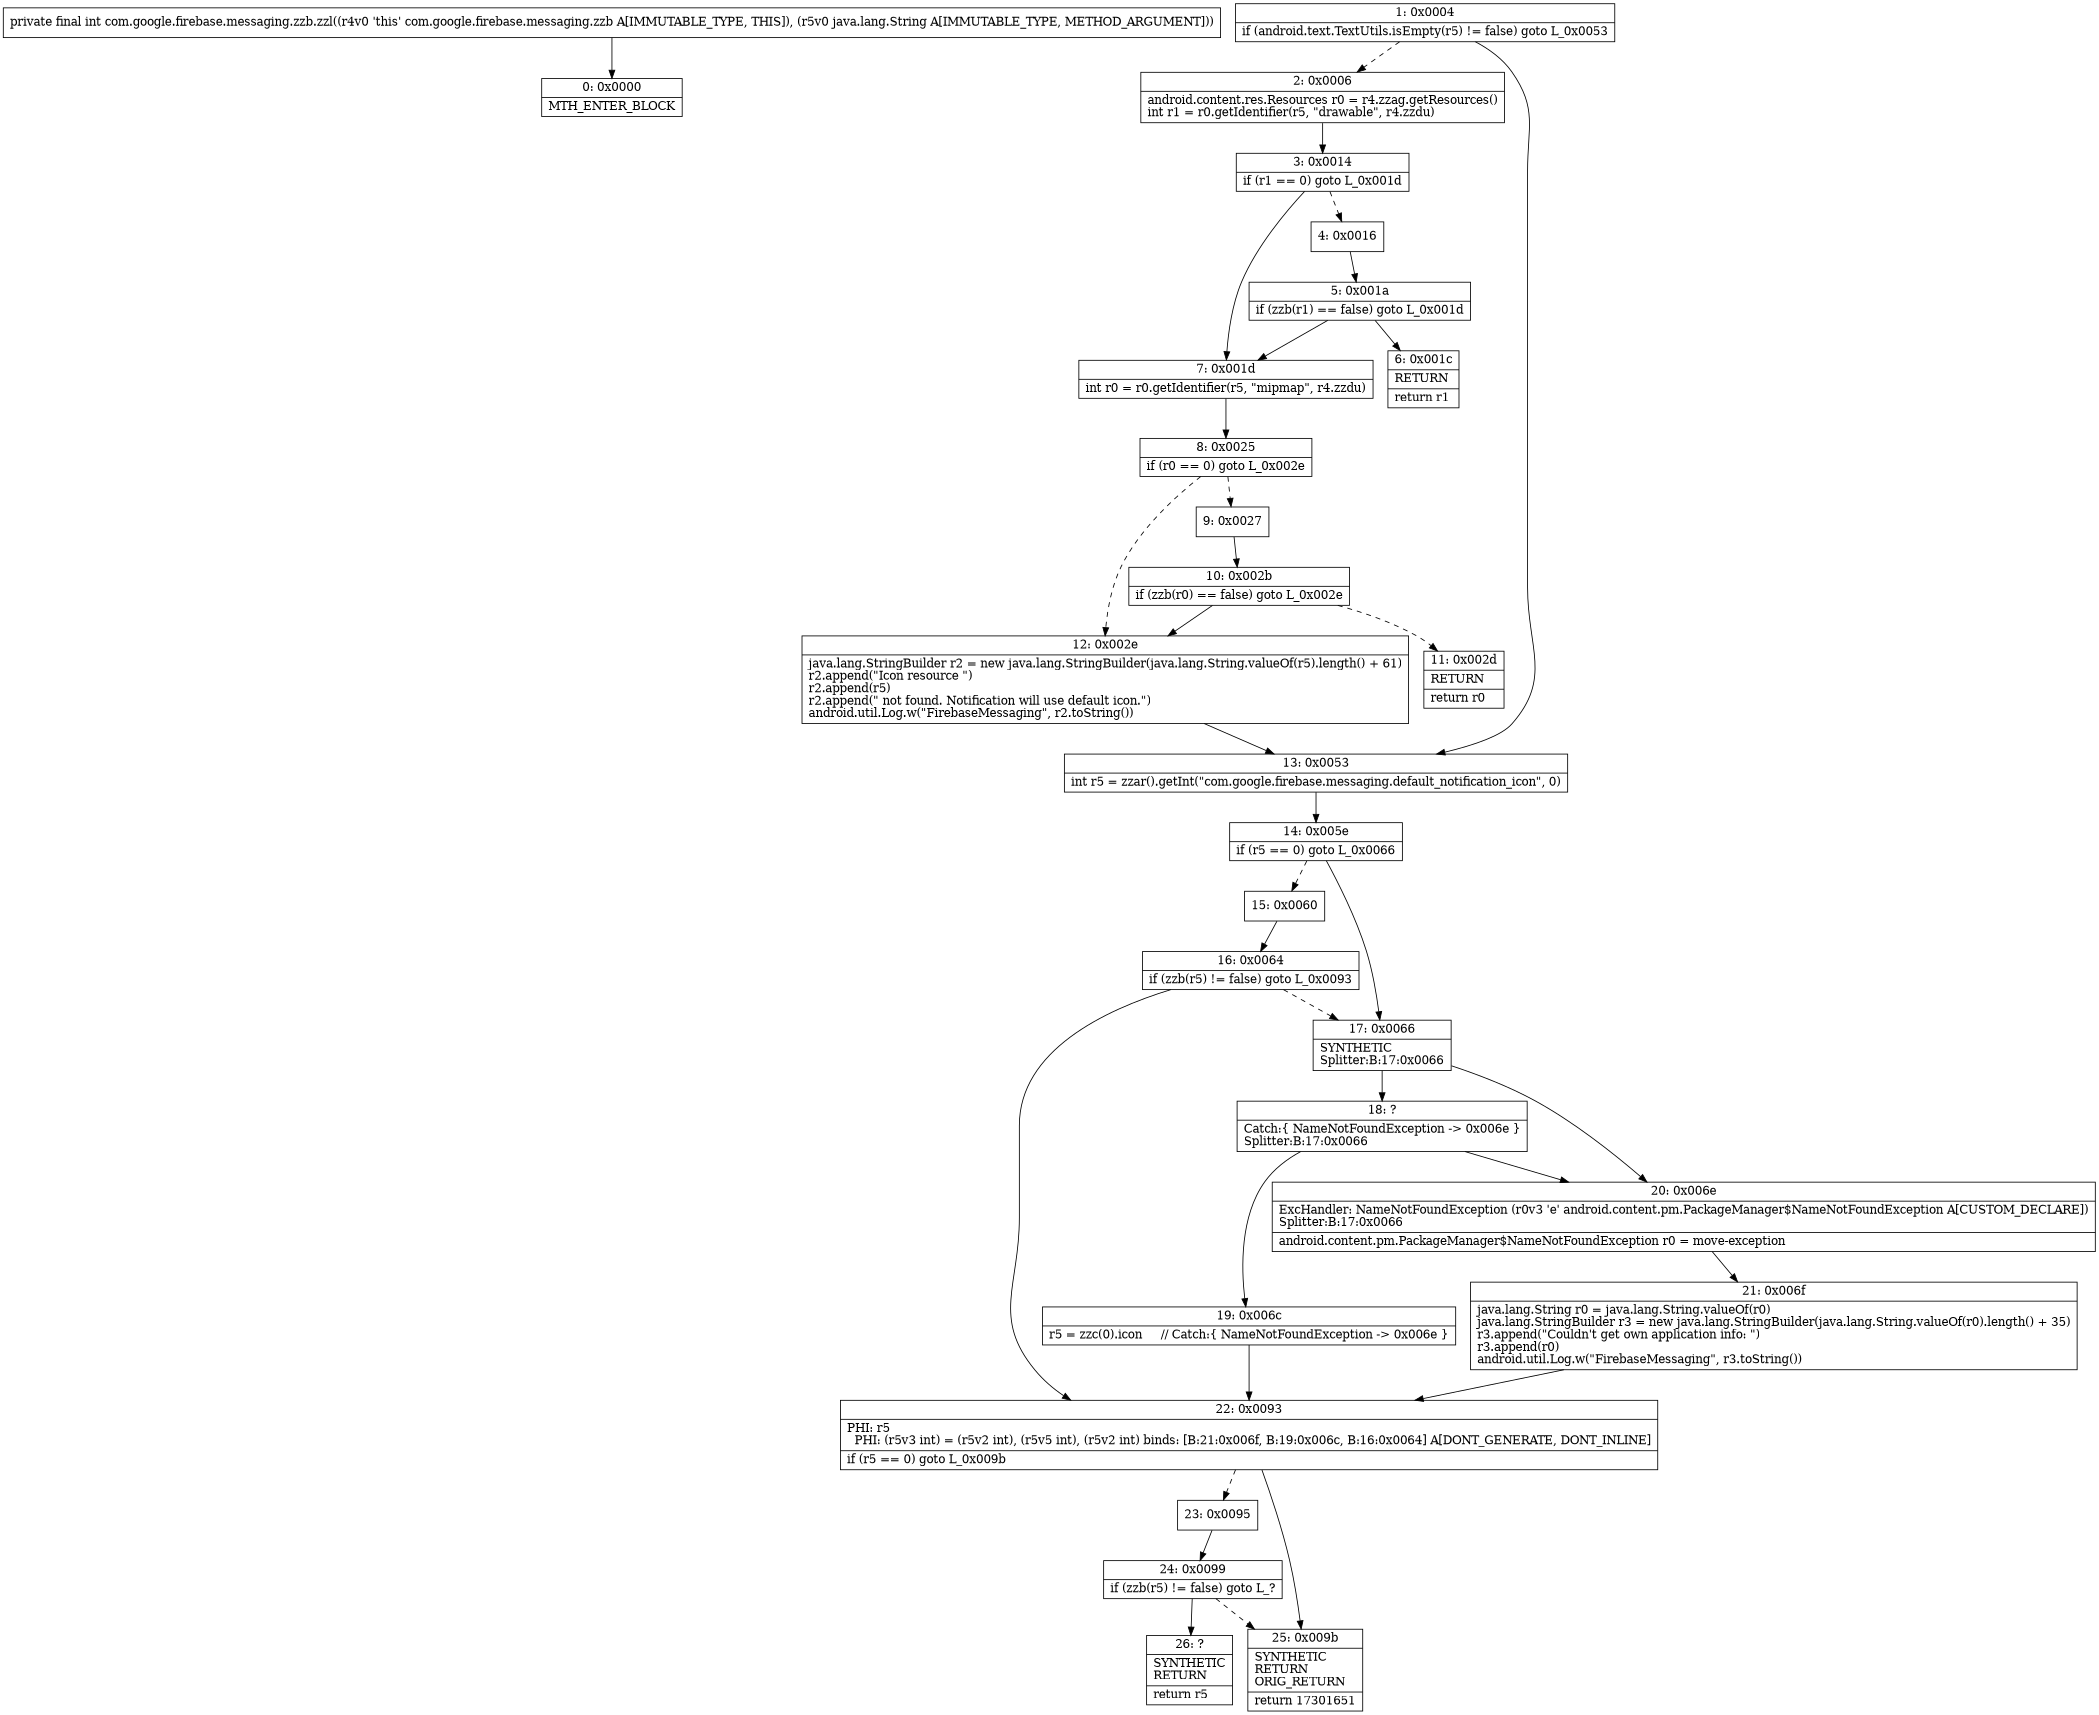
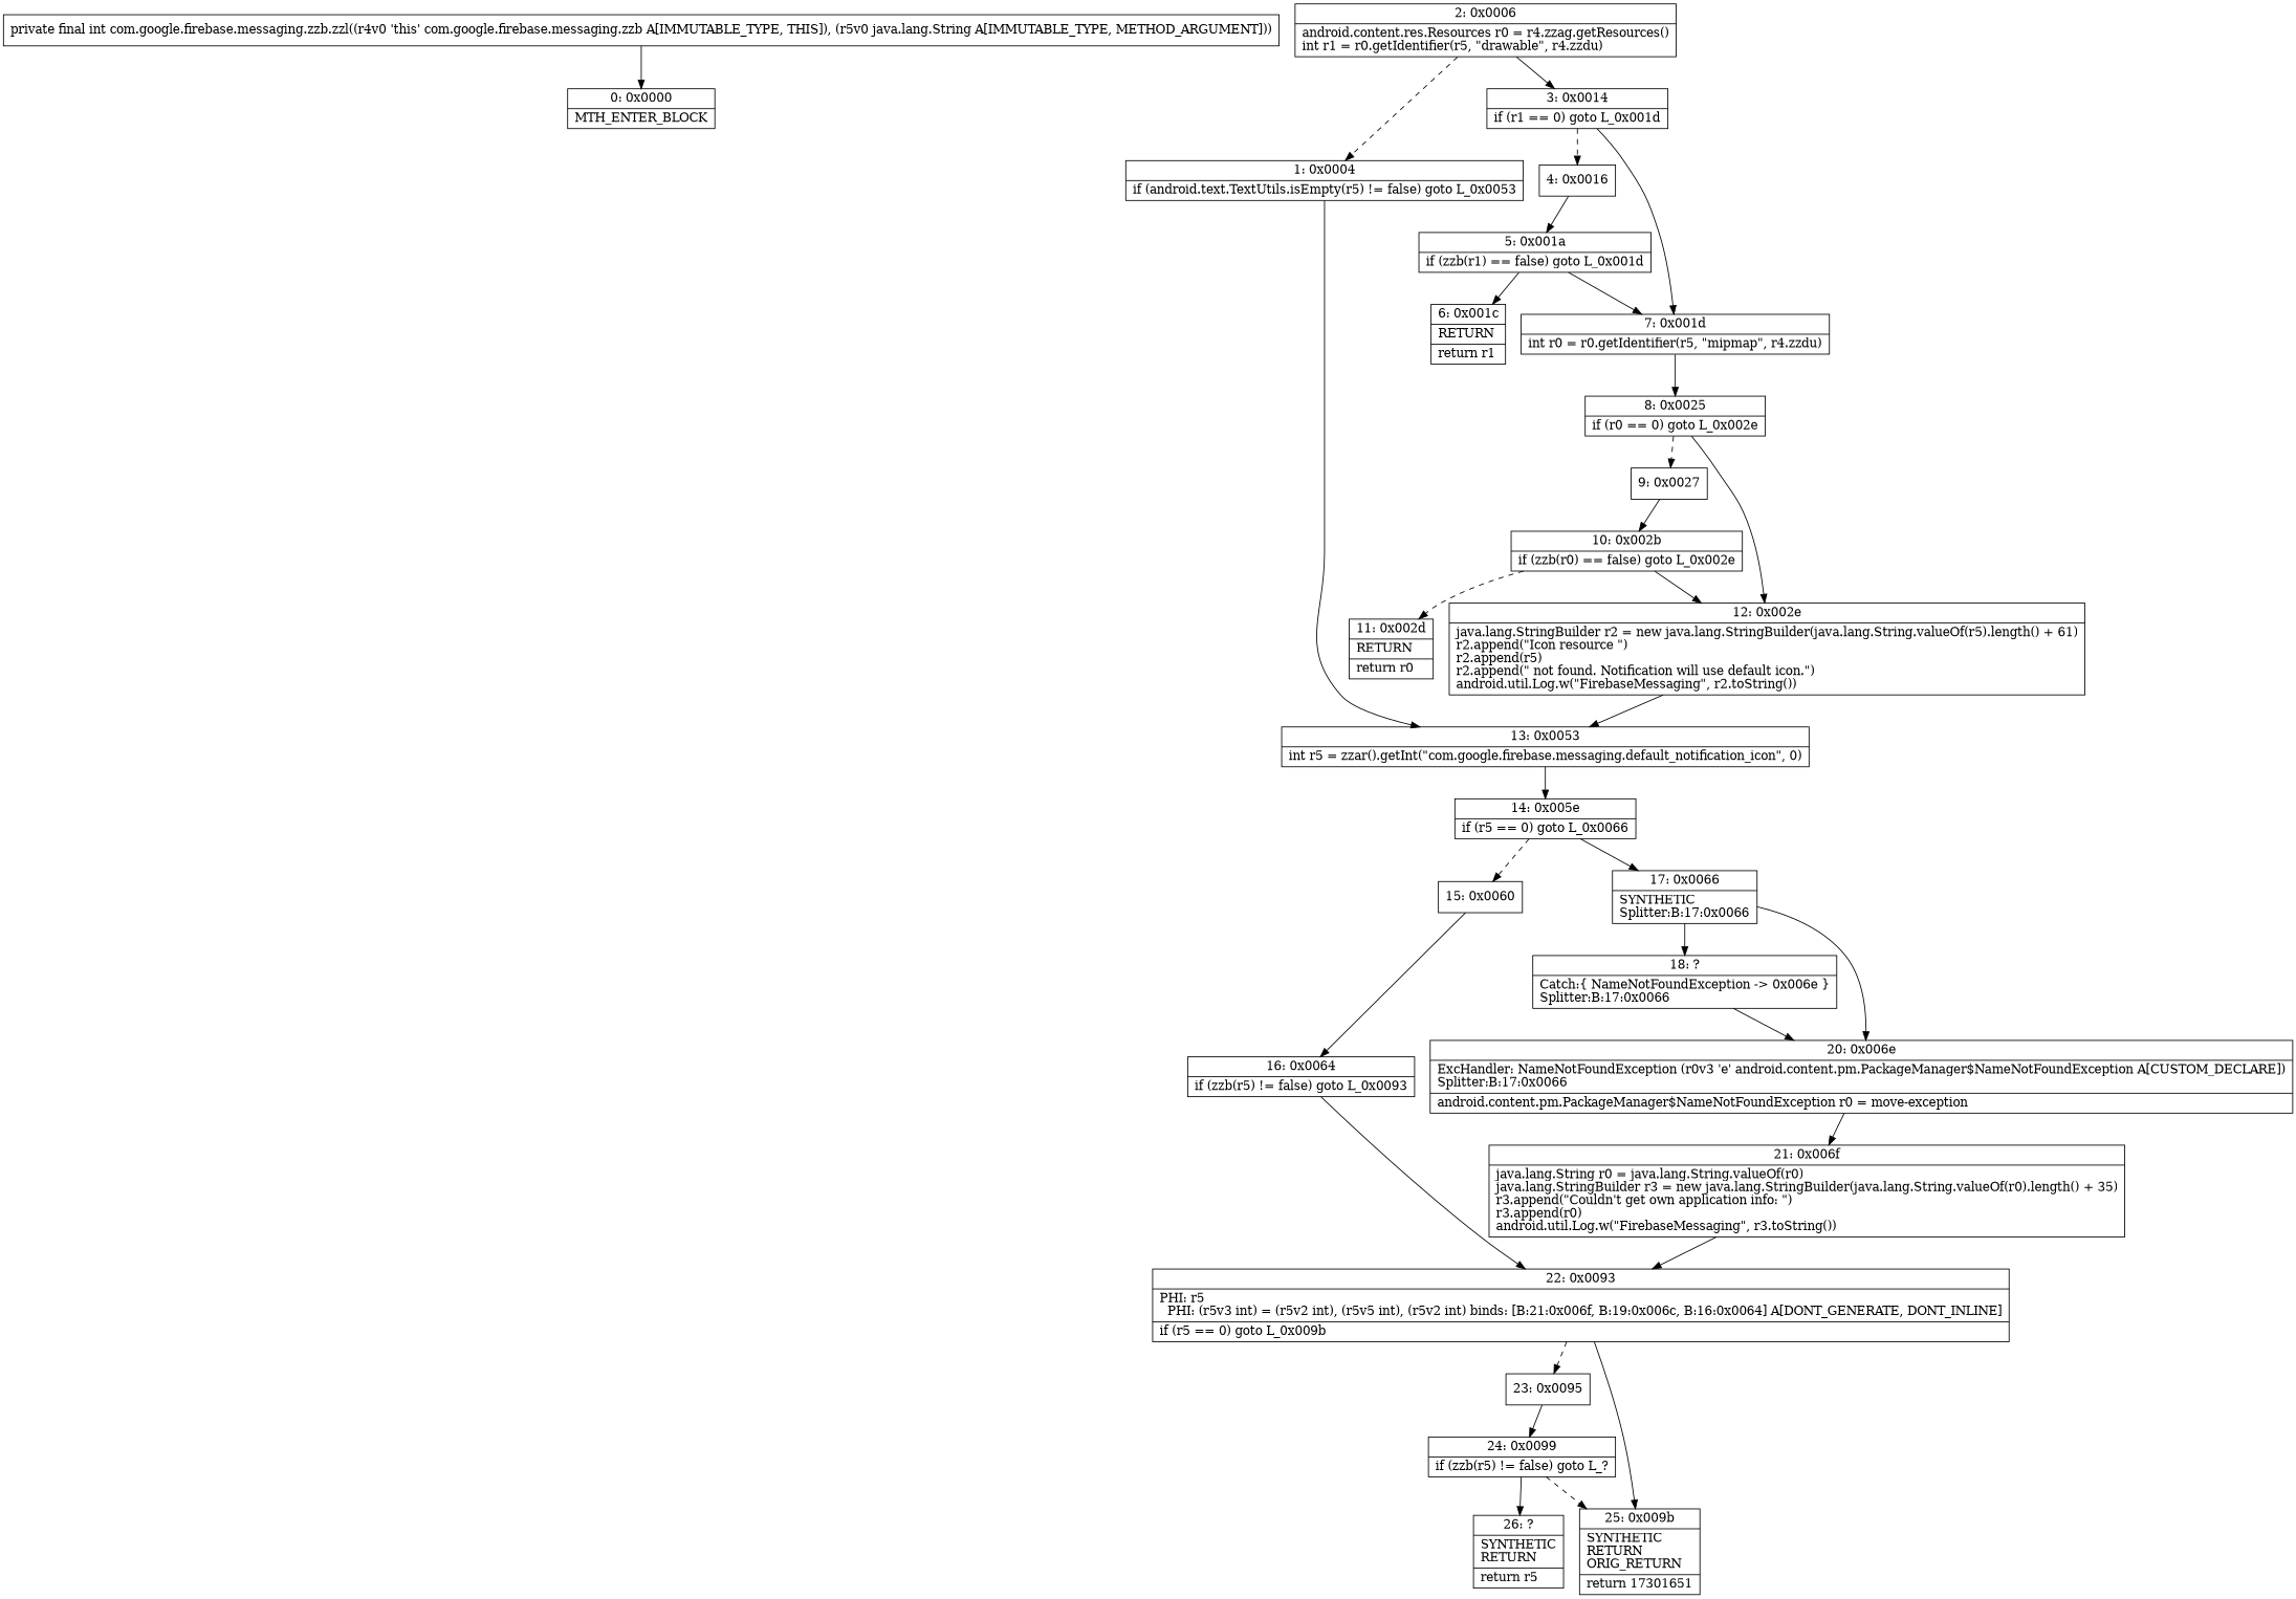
  digraph {
    node [shape=record]
    n1 [label="{0\:\ 0x0000|MTH_ENTER_BLOCK\l}"]
    n2 [label="{1\:\ 0x0004|if (android.text.TextUtils.isEmpty(r5) != false) goto L_0x0053\l}"]
    n3 [label="{2\:\ 0x0006|android.content.res.Resources r0 = r4.zzag.getResources()\lint r1 = r0.getIdentifier(r5, \"drawable\", r4.zzdu)\l}"]
    n4 [label="{13\:\ 0x0053|int r5 = zzar().getInt(\"com.google.firebase.messaging.default_notification_icon\", 0)\l}"]
    n5 [label="{3\:\ 0x0014|if (r1 == 0) goto L_0x001d\l}"]
    n6 [label="{14\:\ 0x005e|if (r5 == 0) goto L_0x0066\l}"]
    n7 [label="{4\:\ 0x0016}"]
    n8 [label="{7\:\ 0x001d|int r0 = r0.getIdentifier(r5, \"mipmap\", r4.zzdu)\l}"]
    n9 [label="{5\:\ 0x001a|if (zzb(r1) == false) goto L_0x001d\l}"]
    n10 [label="{8\:\ 0x0025|if (r0 == 0) goto L_0x002e\l}"]
    n11 [label="{6\:\ 0x001c|RETURN\l|return r1\l}"]
    n12 [label="{9\:\ 0x0027}"]
    n13 [label="{12\:\ 0x002e|java.lang.StringBuilder r2 = new java.lang.StringBuilder(java.lang.String.valueOf(r5).length() + 61)\lr2.append(\"Icon resource \")\lr2.append(r5)\lr2.append(\" not found. Notification will use default icon.\")\landroid.util.Log.w(\"FirebaseMessaging\", r2.toString())\l}"]
    n14 [label="{10\:\ 0x002b|if (zzb(r0) == false) goto L_0x002e\l}"]
    n15 [label="{11\:\ 0x002d|RETURN\l|return r0\l}"]
    n16 [label="{15\:\ 0x0060}"]
    n17 [label="{17\:\ 0x0066|SYNTHETIC\lSplitter:B:17:0x0066\l}"]
    n18 [label="{16\:\ 0x0064|if (zzb(r5) != false) goto L_0x0093\l}"]
    n19 [label="{18\:\ ?|Catch:\{ NameNotFoundException \-\> 0x006e \}\lSplitter:B:17:0x0066\l}"]
    n20 [label="{20\:\ 0x006e|ExcHandler: NameNotFoundException (r0v3 'e' android.content.pm.PackageManager$NameNotFoundException A[CUSTOM_DECLARE])\lSplitter:B:17:0x0066\l|android.content.pm.PackageManager$NameNotFoundException r0 = move\-exception\l}"]
    n21 [label="{22\:\ 0x0093|PHI: r5 \l  PHI: (r5v3 int) = (r5v2 int), (r5v5 int), (r5v2 int) binds: [B:21:0x006f, B:19:0x006c, B:16:0x0064] A[DONT_GENERATE, DONT_INLINE]\l|if (r5 == 0) goto L_0x009b\l}"]
    n22 [label="{23\:\ 0x0095}"]
    n23 [label="{25\:\ 0x009b|SYNTHETIC\lRETURN\lORIG_RETURN\l|return 17301651\l}"]
-   n24 [label="{19\:\ 0x006c|r5 = zzc(0).icon     \/\/ Catch:\{ NameNotFoundException \-\> 0x006e \}\l}"]
    n25 [label="{21\:\ 0x006f|java.lang.String r0 = java.lang.String.valueOf(r0)\ljava.lang.StringBuilder r3 = new java.lang.StringBuilder(java.lang.String.valueOf(r0).length() + 35)\lr3.append(\"Couldn't get own application info: \")\lr3.append(r0)\landroid.util.Log.w(\"FirebaseMessaging\", r3.toString())\l}"]
    n26 [label="{24\:\ 0x0099|if (zzb(r5) != false) goto L_?\l}"]
    n27 [label="{26\:\ ?|SYNTHETIC\lRETURN\l|return r5\l}"]
    n28 [label="{private final int com.google.firebase.messaging.zzb.zzl((r4v0 'this' com.google.firebase.messaging.zzb A[IMMUTABLE_TYPE, THIS]), (r5v0 java.lang.String A[IMMUTABLE_TYPE, METHOD_ARGUMENT])) }"]
-   n2 -> n3 [style=dashed]
+   n3 -> n2 [style=dashed]
    n2 -> n4
    n3 -> n5
    n4 -> n6
    n5 -> n7 [style=dashed]
    n5 -> n8
    n6 -> n16 [style=dashed]
    n6 -> n17
    n7 -> n9
    n8 -> n10
    n9 -> n8
    n9 -> n11 [style=solid]
    n10 -> n12 [style=dashed]
-   n10 -> n13 [style=dashed]
+   n10 -> n13
    n12 -> n14
    n13 -> n4
    n14 -> n13
    n14 -> n15 [style=dashed]
    n16 -> n18
    n17 -> n19
    n17 -> n20
-   n18 -> n17 [style=dashed]
    n18 -> n21
    n19 -> n20
-   n19 -> n24
    n20 -> n25
    n21 -> n22 [style=dashed]
    n21 -> n23
    n22 -> n26
-   n24 -> n21
    n25 -> n21
    n26 -> n23 [style=dashed]
    n26 -> n27
    n28 -> n1
  }
